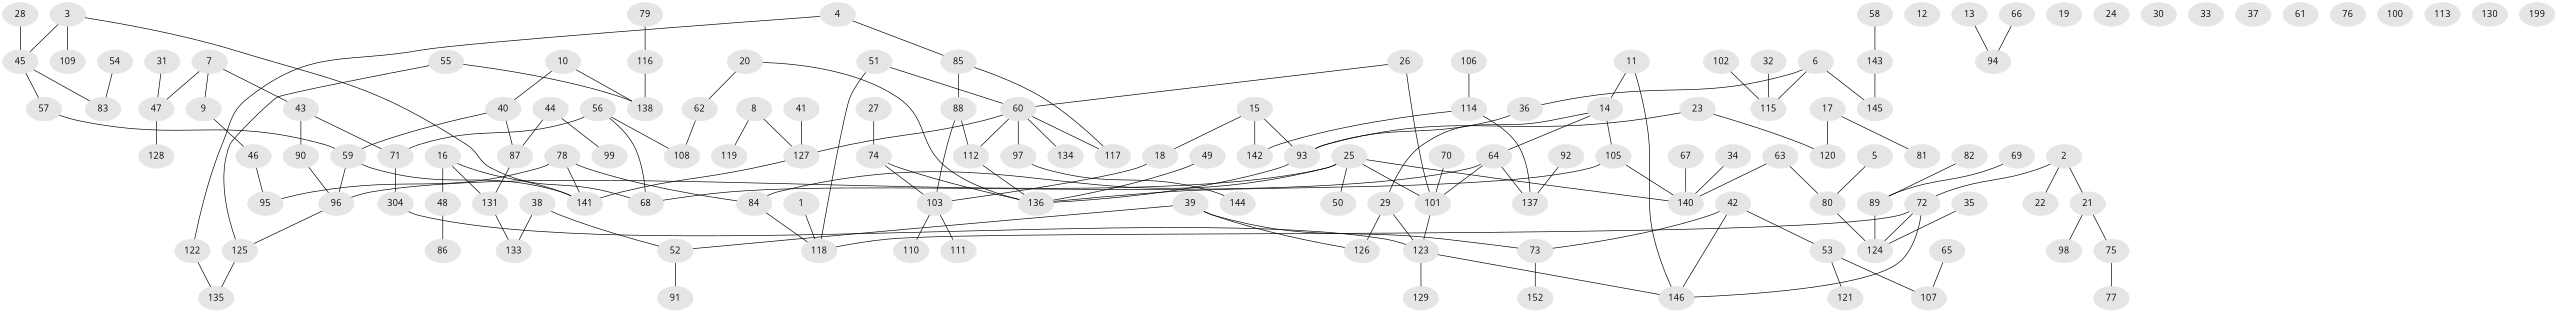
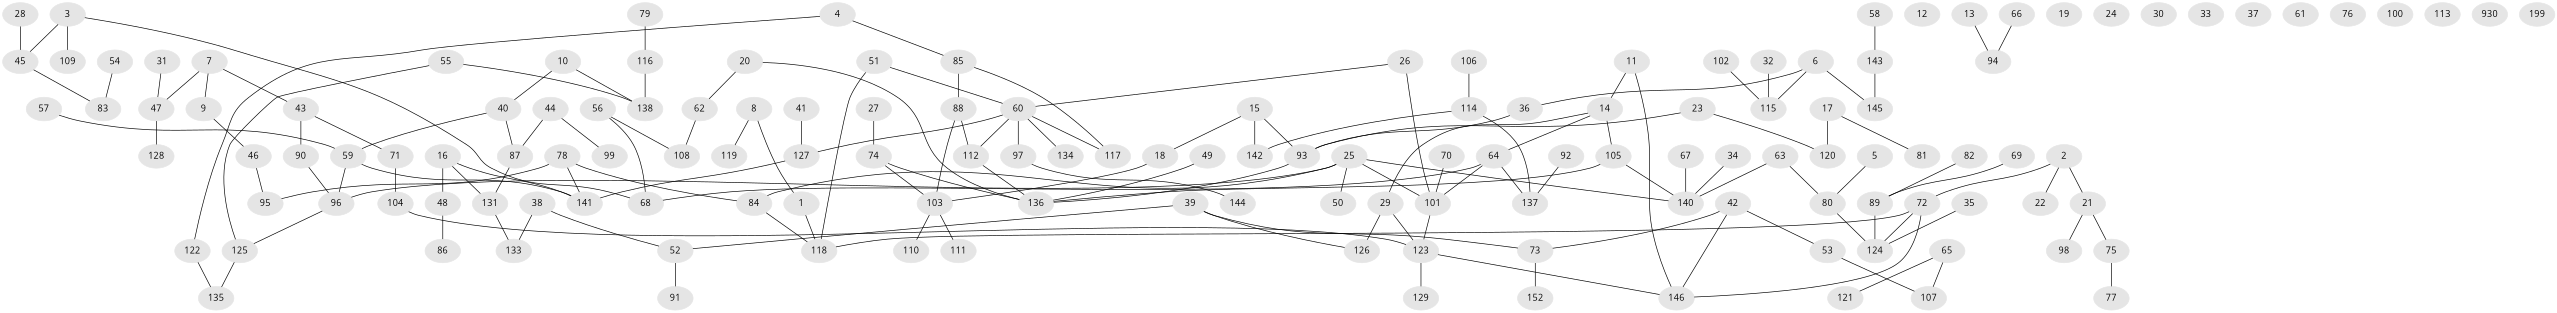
  graph {
    fontname="Open Sans"
    node [color=gray90 fontname="Open Sans" style=filled]
    edge [fontname="Open Sans"]
    1
    118
    49
    136
    2
    21
    22
    72
    75
    98
    146
    124
    3
    45
    68
    109
    57
    83
    4
    85
    122
    117
    88
    135
    5
    80
    6
    36
    115
    145
    93
    7
    9
    43
    47
    46
    71
    90
    128
    8
    127
    119
    141
    95
    10
    40
    138
    59
    87
    11
    14
    29
    64
    105
    12
    13
    94
    123
    126
    101
    137
    140
    15
    18
    142
    103
    16
    48
    131
    86
    133
    17
    81
    120
    110
    111
    19
    20
    62
    108
    77
    23
    24
    25
    50
    84
    96
    125
    26
    60
    97
    112
    134
    27
    74
    28
    129
    30
    31
    32
    33
    34
    35
    37
    38
    52
    91
    39
    73
    n110 [label=152]
    41
    42
    53
    107
-   104 [label=304]
+   104
    44
    99
    51
    79
    116
    54
    55
    56
    58
    143
    144
    61
    63
    65
    121
    66
    67
    69
    89
    70
    76
    78
    82
    92
    100
    102
    106
    114
    113
-   130
+   130 [label=930]
    n146 [label=199]
    1 -- 118
    49 -- 136
    2 -- 21
    2 -- 22
    2 -- 72
    21 -- 75
    21 -- 98
    72 -- 118
    72 -- 146
    72 -- 124
    75 -- 77
    3 -- 45
    3 -- 68
    3 -- 109
-   45 -- 57
    45 -- 83
    57 -- 59
    4 -- 85
    4 -- 122
    85 -- 117
    85 -- 88
    122 -- 135
    88 -- 103
    88 -- 112
    5 -- 80
    80 -- 124
    6 -- 36
    6 -- 115
    6 -- 145
    36 -- 93
    93 -- 136
    7 -- 9
    7 -- 43
    7 -- 47
    9 -- 46
    43 -- 71
    43 -- 90
    47 -- 128
    46 -- 95
    71 -- 104
    90 -- 96
-   8 -- 127
+   8 -- 1
    8 -- 119
    127 -- 141
    10 -- 40
    10 -- 138
    40 -- 59
    40 -- 87
    59 -- 141
    59 -- 96
    87 -- 131
    11 -- 146
    11 -- 14
    14 -- 29
    14 -- 64
    14 -- 105
    29 -- 123
    29 -- 126
    64 -- 68
    64 -- 101
    64 -- 137
    105 -- 136
    105 -- 140
    13 -- 94
    123 -- 146
    123 -- 129
    101 -- 123
    15 -- 93
    15 -- 18
    15 -- 142
    18 -- 103
    103 -- 110
    103 -- 111
    16 -- 141
    16 -- 48
    16 -- 131
    48 -- 86
    131 -- 133
    17 -- 81
    17 -- 120
    20 -- 136
    20 -- 62
    62 -- 108
    23 -- 93
    23 -- 120
    25 -- 101
    25 -- 140
    25 -- 50
    25 -- 84
    25 -- 96
    84 -- 118
    96 -- 125
    125 -- 135
    26 -- 101
    26 -- 60
    60 -- 117
    60 -- 127
    60 -- 97
    60 -- 112
    60 -- 134
    97 -- 144
    112 -- 136
    27 -- 74
    74 -- 136
    74 -- 103
    28 -- 45
    31 -- 47
    32 -- 115
    34 -- 140
    35 -- 124
    38 -- 133
    38 -- 52
    52 -- 91
    39 -- 126
    39 -- 52
    39 -- 73
    73 -- n110
    41 -- 127
    42 -- 146
    42 -- 73
    42 -- 53
    53 -- 107
    104 -- 123
    44 -- 87
    44 -- 99
    51 -- 118
    51 -- 60
    79 -- 116
    116 -- 138
    54 -- 83
    55 -- 138
    55 -- 125
    56 -- 68
-   56 -- 71
    56 -- 108
    58 -- 143
    143 -- 145
    63 -- 80
    63 -- 140
    65 -- 107
-   53 -- 121
+   65 -- 121
    66 -- 94
    67 -- 140
    69 -- 89
    89 -- 124
    70 -- 101
    78 -- 141
    78 -- 95
    78 -- 84
    82 -- 89
    92 -- 137
    102 -- 115
    106 -- 114
    114 -- 137
    114 -- 142
  }
